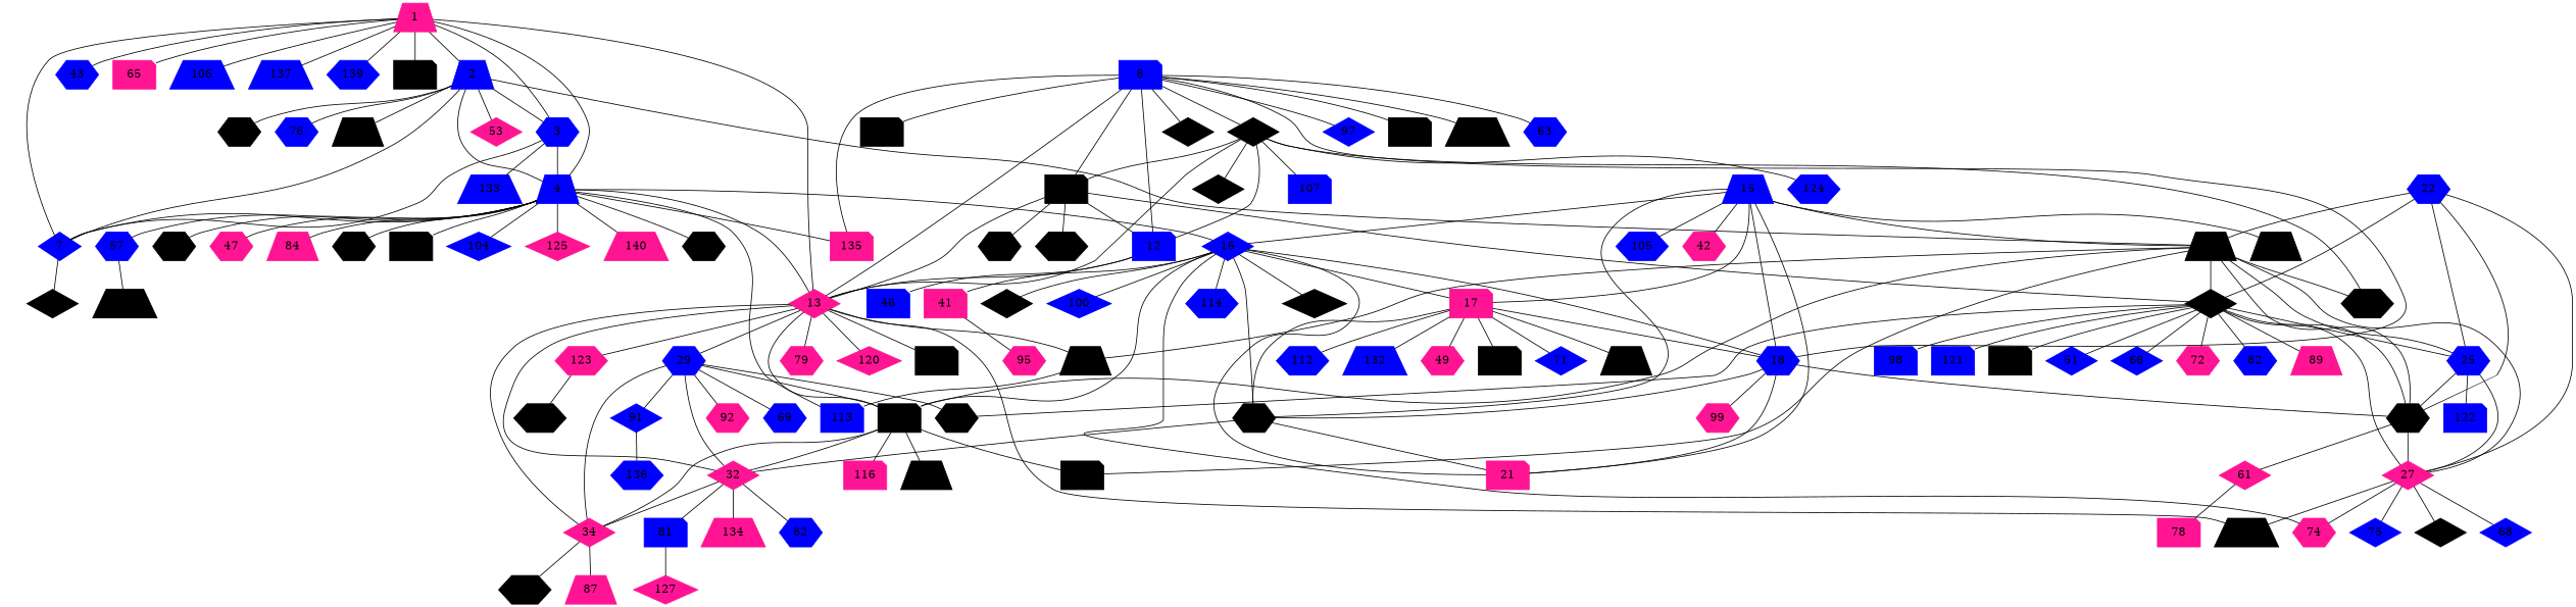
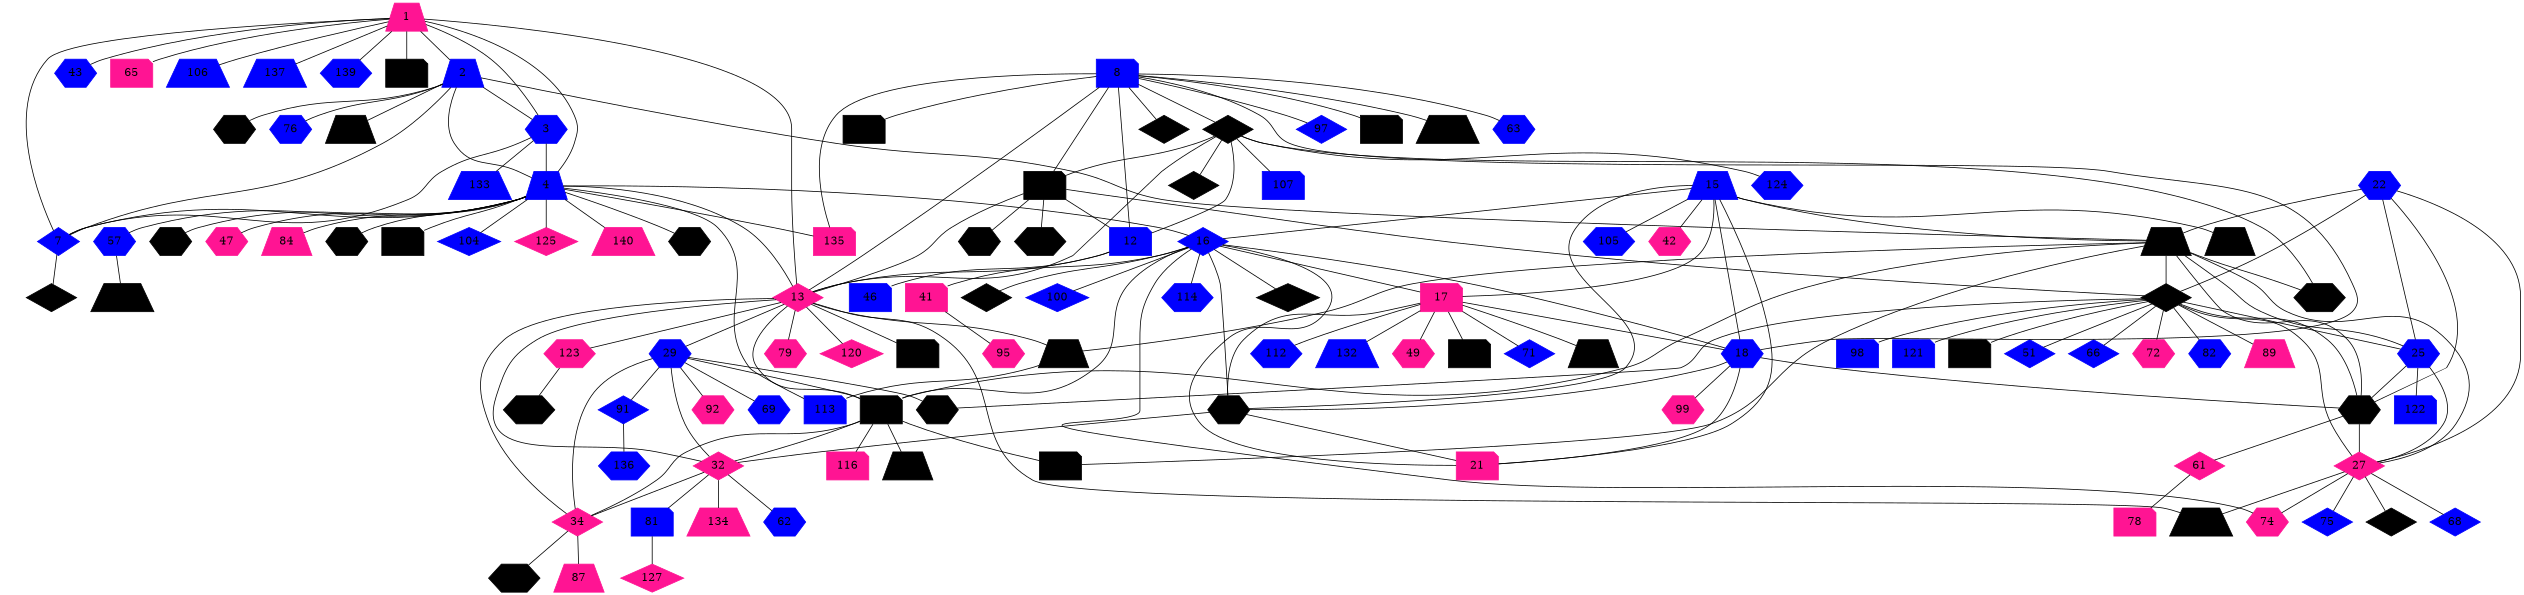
  graph {
    node [color=blue shape=hexagon style=filled]
    1 [color=deeppink shape=trapezium super="+118"]
    2 [shape=trapezium super="+5"]
    3
    4 [shape=trapezium super="+6"]
    7 [shape=diamond]
    13 [color=deeppink shape=diamond super="+33"]
    43
    65 [color=deeppink shape=note]
    106 [shape=trapezium]
    137 [shape=trapezium]
    139
    142 [color=black shape=note]
    23 [color=black shape=trapezium super="+110"]
    40 [color=black shape=trapezium]
-   53 [color=deeppink shape=diamond]
    70 [color=black]
    76
    133 [shape=trapezium]
    16 [shape=diamond super="+58"]
    39 [color=black]
    44 [color=black]
    47 [color=deeppink]
    57
    84 [color=deeppink shape=trapezium]
    86 [color=black]
    93 [color=black shape=note]
    104 [shape=diamond]
    113 [shape=note]
    125 [color=deeppink shape=diamond]
    135 [color=deeppink shape=note]
    140 [color=deeppink shape=trapezium]
    73 [color=black shape=diamond super="+101"]
    29 [super="+30"]
    31 [color=black shape=note super="+103"]
    32 [color=deeppink shape=diamond super="+35"]
    34 [color=deeppink shape=diamond]
    37 [color=black shape=note]
    56 [color=black shape=trapezium]
    79 [color=deeppink]
    109 [color=black shape=trapezium]
    120 [color=deeppink shape=diamond]
    123 [color=deeppink]
    111 [color=black]
    24 [color=black shape=diamond super="+28"]
    26 [color=black]
    25 [super="+88"]
    27 [color=deeppink shape=diamond super="+36"]
    55 [color=black shape=note super="+115"]
    18 [super="+45"]
    17 [color=deeppink shape=note super="+19"]
    20 [color=black]
    21 [color=deeppink shape=note]
    41 [color=deeppink shape=note]
    48 [color=black shape=diamond super="+131"]
    74 [color=deeppink]
    100 [shape=diamond super="+102"]
    114
    138 [color=black shape=diamond]
    126 [color=black shape=trapezium]
    8 [shape=note super="+9"]
    10 [color=black shape=diamond super="+117"]
    11 [color=black shape=note super="+14"]
    12 [shape=note]
    63
    80 [color=black shape=note]
    85 [color=black shape=diamond]
    97 [shape=diamond]
    108 [color=black shape=note]
    129 [color=black shape=trapezium]
    59 [color=black shape=diamond]
    107 [shape=note]
    124
    52 [color=black]
    130 [color=black]
    46 [shape=note]
    99 [color=deeppink]
    50 [color=black shape=note]
    51 [shape=diamond]
    66 [shape=diamond]
    72 [color=deeppink]
    82
    83 [color=black]
    89 [color=deeppink shape=trapezium]
    98 [shape=note]
    121 [shape=note]
    69
    91 [shape=diamond]
    92 [color=deeppink]
    54 [color=black shape=trapezium]
    116 [color=deeppink shape=note]
    62
    81 [shape=note]
    134 [color=deeppink shape=trapezium]
    87 [color=deeppink shape=trapezium]
    128 [color=black]
    141 [color=black]
    15 [shape=trapezium super="+38"]
    42 [color=deeppink]
    67 [color=black shape=trapezium]
    105
    49 [color=deeppink super="+96"]
    60 [color=black shape=note]
    71 [shape=diamond]
    77 [color=black shape=trapezium]
    112
    132 [shape=trapezium]
    95 [color=deeppink]
    61 [color=deeppink shape=diamond super="+94"]
    22 [super="+64"]
    122 [shape=note]
    68 [shape=diamond]
    75 [shape=diamond super="+119"]
    90 [color=black shape=diamond]
    78 [color=deeppink shape=note]
    136
    127 [color=deeppink shape=diamond]
    1 -- 2 [weight=2]
    1 -- 3
    1 -- 4 [weight=2]
    1 -- 7
    1 -- 13
    1 -- 43
    1 -- 65
    1 -- 106
    1 -- 137
    1 -- 139
    1 -- 142
    2 -- 3 [weight=2]
    2 -- 4 [weight=4]
    2 -- 7 [weight=2]
    2 -- 23
    2 -- 40
-   2 -- 53
    2 -- 70
    2 -- 76
    3 -- 4 [weight=2]
    3 -- 7
    3 -- 133
    4 -- 7 [weight=2]
    4 -- 13
    4 -- 16
    4 -- 39
    4 -- 44
    4 -- 47
    4 -- 57
    4 -- 84
    4 -- 86
    4 -- 93
    4 -- 104
    4 -- 113
    4 -- 125
    4 -- 135
    4 -- 140
    7 -- 73
    13 -- 29 [weight=2]
    13 -- 31
    13 -- 32 [weight=2]
    13 -- 34
    13 -- 37
    13 -- 56
    13 -- 79
    13 -- 109
    13 -- 120
    13 -- 123
    23 -- 31
    23 -- 56
    23 -- 111
    23 -- 24 [weight=2]
    23 -- 26
    23 -- 25
    23 -- 27
    23 -- 55
    16 -- 31
    16 -- 18
    16 -- 17 [weight=2]
    16 -- 20
    16 -- 21
    16 -- 41
    16 -- 48
    16 -- 74
    16 -- 100
    16 -- 114
    16 -- 138
    57 -- 126
    29 -- 31 [weight=2]
    29 -- 32 [weight=4]
    29 -- 34 [weight=2]
    29 -- 83
    29 -- 69
    29 -- 91
    29 -- 92
    31 -- 32 [weight=2]
    31 -- 34
    31 -- 55
    31 -- 54
    31 -- 116
    32 -- 34 [weight=2]
    32 -- 62
    32 -- 81
    32 -- 134
    34 -- 87
    34 -- 128
    56 -- 113
    123 -- 141
    24 -- 26 [weight=2]
    24 -- 25 [weight=2]
    24 -- 27 [weight=2]
    24 -- 50
    24 -- 51
    24 -- 66
    24 -- 72
    24 -- 82
    24 -- 83
    24 -- 89
    24 -- 98
    24 -- 121
    26 -- 27
    26 -- 61
    25 -- 26
    25 -- 27
    25 -- 122
    27 -- 109
    27 -- 74
    27 -- 68
    27 -- 75
    27 -- 90
    18 -- 26
    18 -- 20
    18 -- 21
    18 -- 99
    17 -- 18 [weight=2]
    17 -- 20 [weight=2]
    17 -- 49
    17 -- 60
    17 -- 71
    17 -- 77
    17 -- 112
    17 -- 132
    20 -- 32
    20 -- 21
    41 -- 95
    8 -- 13 [weight=2]
    8 -- 135
    8 -- 18
    8 -- 10 [weight=2]
    8 -- 11 [weight=4]
    8 -- 12 [weight=2]
    8 -- 63
    8 -- 80
    8 -- 85
    8 -- 97
    8 -- 108
    8 -- 129
    10 -- 13
    10 -- 111
    10 -- 11 [weight=2]
    10 -- 12
    10 -- 59
    10 -- 107
    10 -- 124
    11 -- 13 [weight=2]
    11 -- 24
    11 -- 12 [weight=2]
    11 -- 52
    11 -- 130
    12 -- 13
    12 -- 46
    91 -- 136
    81 -- 127
    15 -- 23
    15 -- 16
    15 -- 18
    15 -- 17 [weight=2]
    15 -- 20
    15 -- 21
    15 -- 42
    15 -- 67
    15 -- 105
    61 -- 78
    22 -- 23
    22 -- 24 [weight=2]
    22 -- 26
    22 -- 25
    22 -- 27
  }
